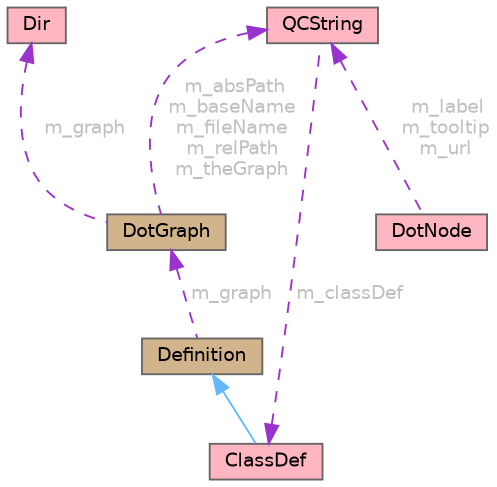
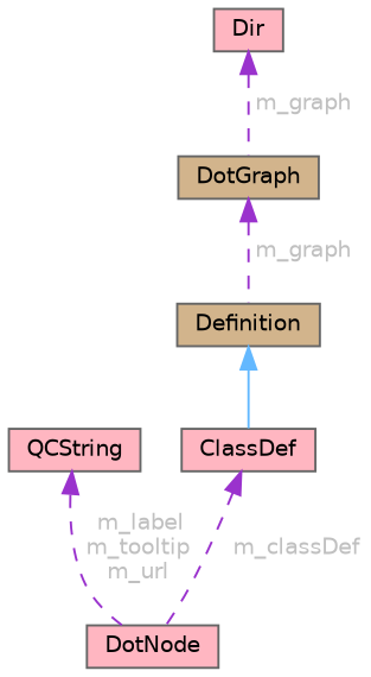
  digraph {
    node [color=gray40 fillcolor=lightpink fontname=Helvetica fontsize=10 shape=box style=filled]
    edge [color=darkorchid3 dir=back fontcolor=grey fontname=Helvetica fontsize=10 labelfontname=Helvetica labelfontsize=10 style=dashed]
    n1 [fontcolor=black height=0.2 label=DotNode width=0.4]
    n2 [fillcolor=tan height=0.2 label=DotGraph width=0.4]
    n3 [fillcolor=tan height=0.2 label=Definition width=0.4]
    n4 [height=0.2 label=Dir width=0.4]
    n5 [height=0.2 label=QCString width=0.4]
    n6 [height=0.2 label=ClassDef width=0.4]
    n2 -> n3 [label=" m_graph"]
    n3 -> n6 [color=steelblue1 style=solid fontcolor=""]
    n4 -> n2 [label=" m_graph"]
    n5 -> n1 [label=" m_label\nm_tooltip\nm_url"]
-   n5 -> n2 [label=" m_absPath\nm_baseName\nm_fileName\nm_relPath\nm_theGraph"]
-   n6 -> n5 [label=" m_classDef"]
+   n6 -> n1 [label=" m_classDef"]
  }
